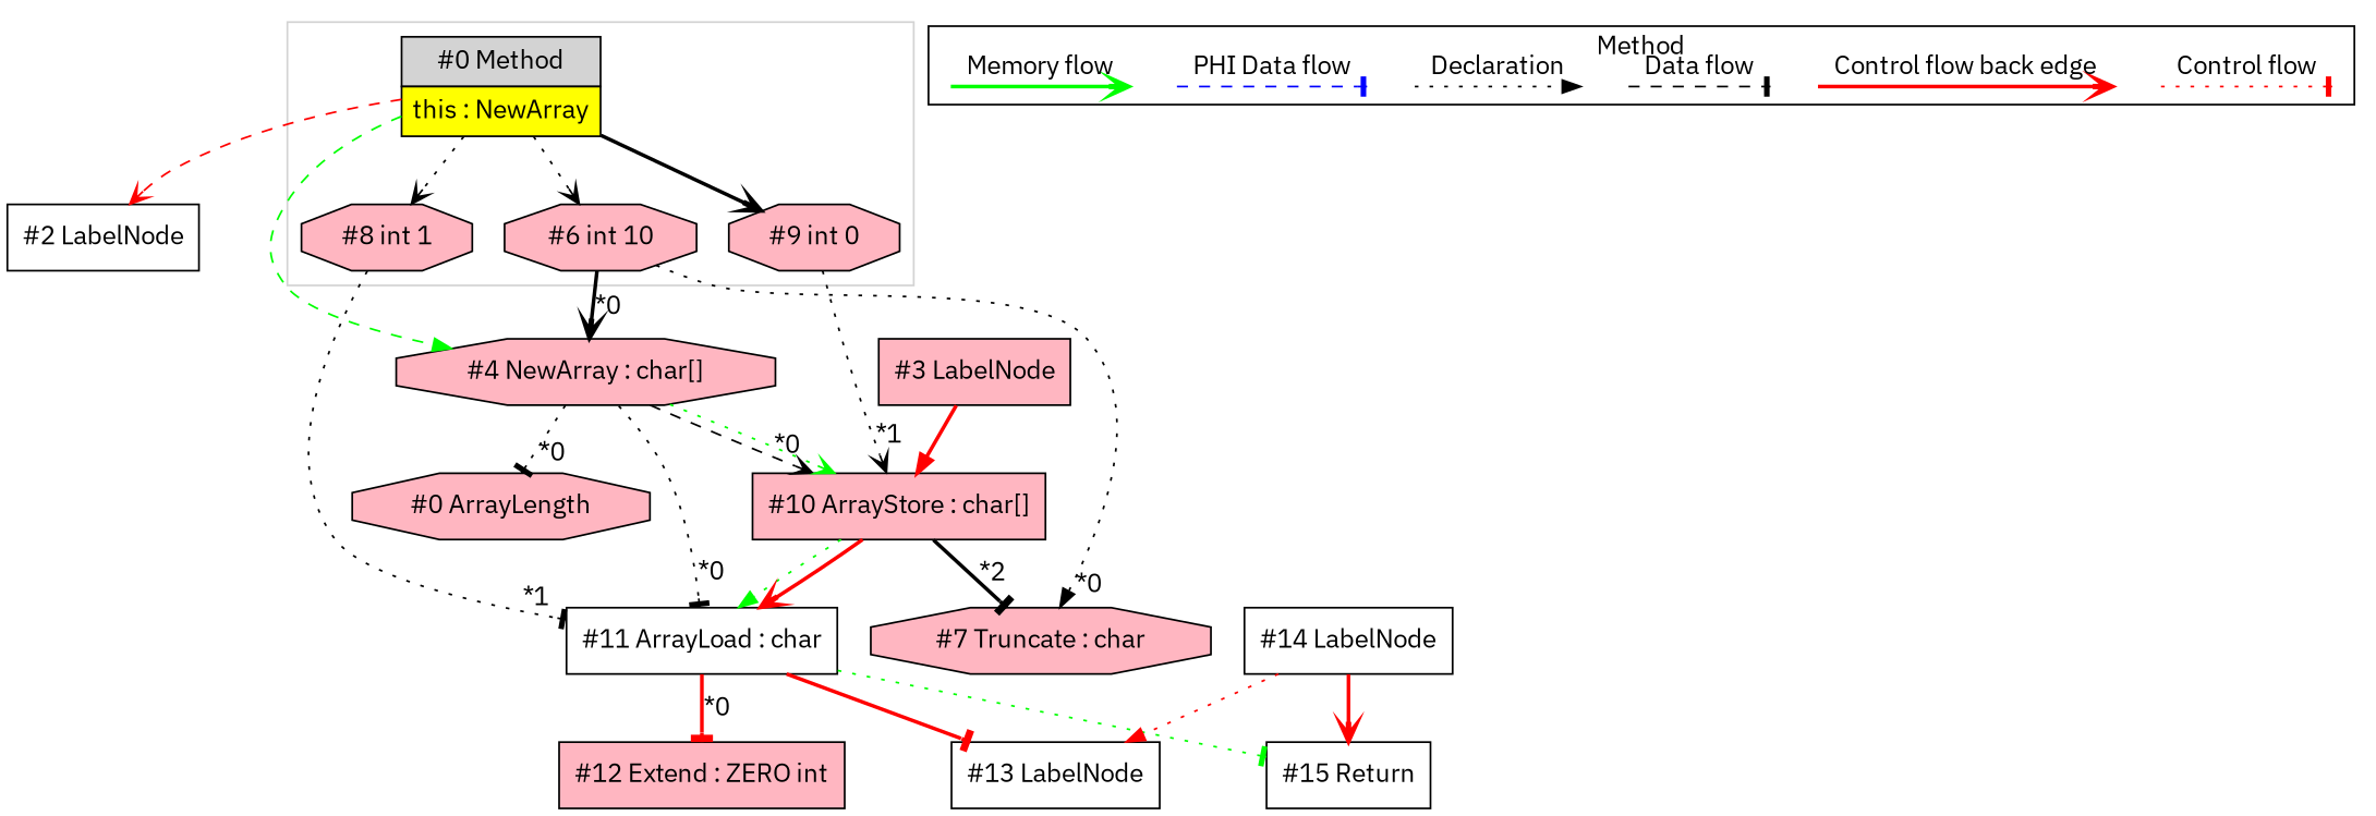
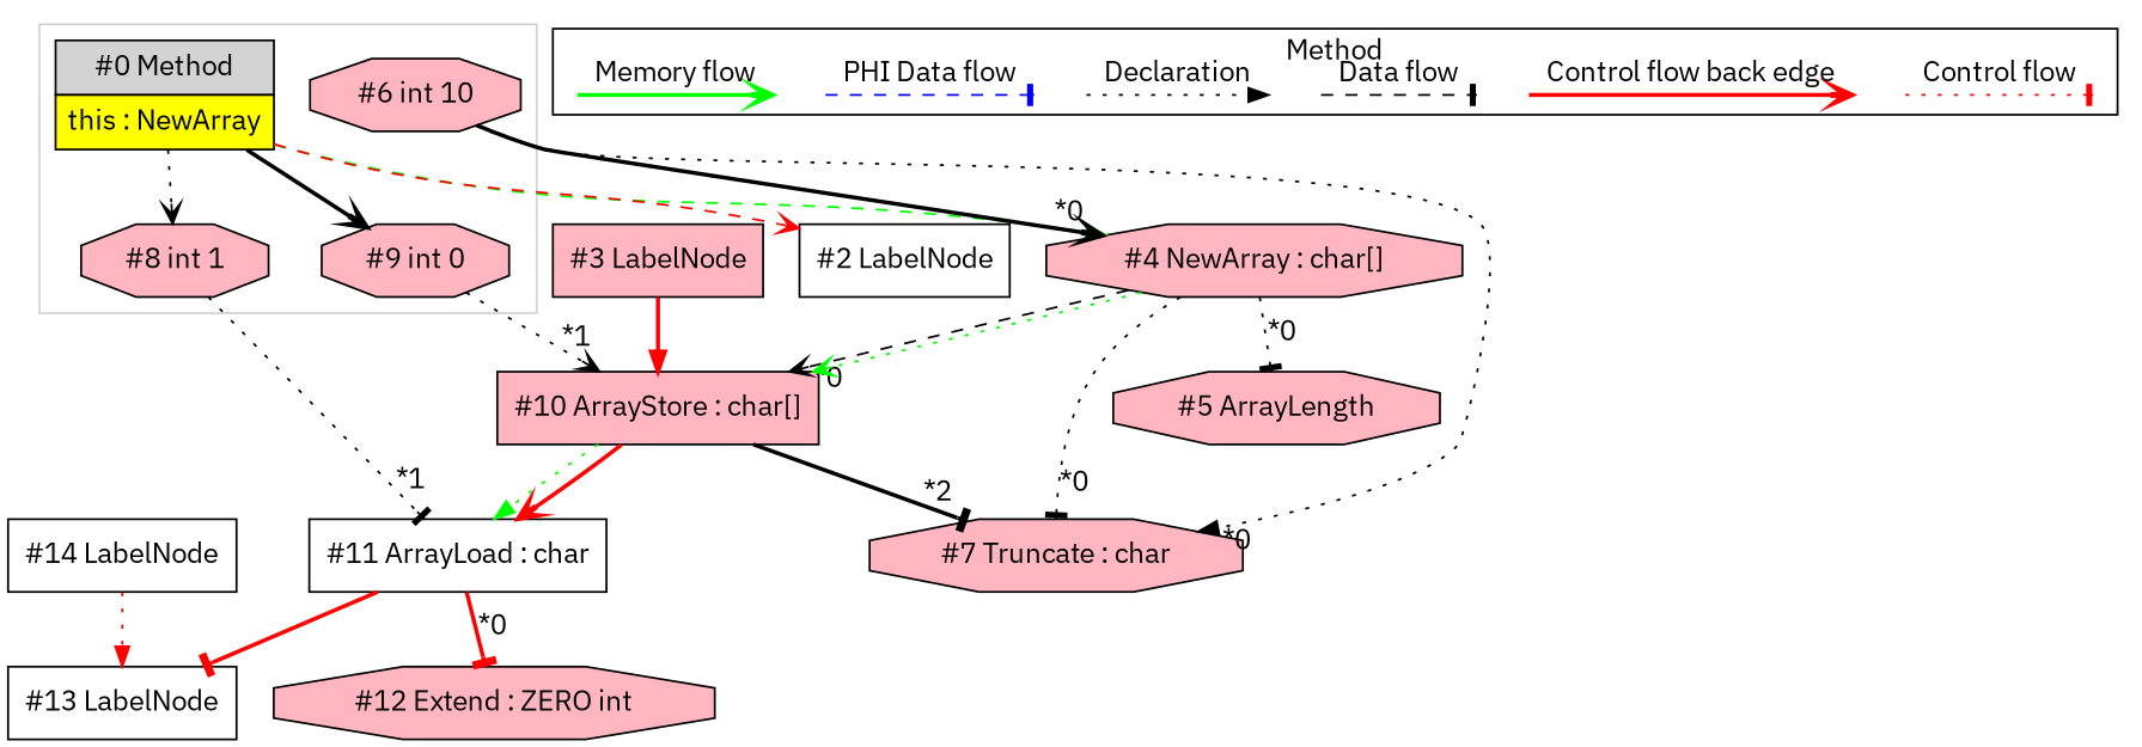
  digraph {
    fontname="IBM Plex Sans"
    node [fontname="IBM Plex Sans" shape=point style=filled]
    edge [arrowhead=vee fontname="IBM Plex Sans" style=dotted labeldistance=2]
    n1 [fillcolor=lightgrey label=<<table border="0" cellborder="1" cellspacing="0" cellpadding="5"><tr><td colspan="1">#0 Method</td></tr><tr><td port="prj1" bgcolor="yellow">this : NewArray</td></tr></table>> margin=0 shape=none]
    n2 [fillcolor=lightpink label="#9 int 0" shape=octagon]
    n3 [fillcolor=lightpink label="#6 int 10" shape=octagon]
    n4 [fillcolor=lightpink label="#8 int 1" shape=octagon]
    c0 [style=invis]
    c1 [style=invis]
    c2 [style=invis]
    c3 [style=invis]
    d0 [style=invis]
    d1 [style=invis]
    d2 [style=invis]
    d3 [style=invis]
    d4 [style=invis]
    d5 [style=invis]
    d6 [style=invis]
    d7 [style=invis]
    n17 [fillcolor=lightpink label="#4 NewArray : char[]" shape=octagon]
    n18 [fillcolor=white label="#2 LabelNode" shape=box]
    n19 [fillcolor=lightpink label="#10 ArrayStore : char[]" shape=box]
    n20 [fillcolor=lightpink label="#7 Truncate : char" shape=octagon]
    n21 [fillcolor=white label="#11 ArrayLoad : char" shape=box]
-   n22 [fillcolor=lightpink label="#0 ArrayLength" shape=octagon]
-   n23 [fillcolor=white label="#15 Return" shape=box]
+   n22 [fillcolor=lightpink label="#5 ArrayLength" shape=octagon]
    n24 [fillcolor=white label="#13 LabelNode" shape=box]
-   n25 [fillcolor=lightpink label="#12 Extend : ZERO int" shape=box]
+   n25 [fillcolor=lightpink label="#12 Extend : ZERO int" shape=octagon]
    n26 [fillcolor=lightpink label="#3 LabelNode" shape=box]
    n27 [fillcolor=white label="#14 LabelNode" shape=box]
    subgraph cluster_1 {
      color=lightgray
      n1
      n2
      n3
      n4
    }
    subgraph cluster_2 {
      label=Method
      subgraph sub_3 {
        label=Legend
        rank=same
        c0
        c1
        c2
        c3
        d0
        d1
        d2
        d3
        d4
        d5
        d6
        d7
      }
    }
    n1 -> n2 [style=bold labeldistance=""]
-   n1 -> n3 [labeldistance=""]
    n1 -> n4 [labeldistance=""]
    n1 -> n17 [arrowhead=normal color=green constraint=false style=dashed]
    n1 -> n18 [color=red fontcolor=red style=dashed]
    n2 -> n19 [headlabel="*1"]
    n3 -> n17 [headlabel="*0" style=bold]
    n3 -> n20 [arrowhead=normal headlabel="*0"]
    n4 -> n21 [arrowhead=tee headlabel="*1"]
    c0 -> c1 [arrowhead=tee color=red label="Control flow" labeldistance=""]
    c2 -> c3 [color=red label="Control flow back edge" style=bold labeldistance=""]
    d0 -> d1 [arrowhead=tee label="Data flow" style=dashed labeldistance=""]
    d2 -> d3 [arrowhead=normal label=Declaration labeldistance=""]
    d4 -> d5 [arrowhead=tee color=blue label="PHI Data flow" style=dashed labeldistance=""]
    d6 -> d7 [color=green label="Memory flow" style=bold labeldistance=""]
    n17 -> n19 [headlabel="*0" style=dashed]
    n17 -> n19 [color=green constraint=false]
-   n17 -> n21 [arrowhead=tee headlabel="*0"]
+   n17 -> n20 [arrowhead=tee headlabel="*0"]
    n17 -> n22 [arrowhead=tee headlabel="*0"]
    n19 -> n20 [arrowhead=tee headlabel="*2" style=bold]
    n19 -> n21 [arrowhead=normal color=green constraint=false]
    n19 -> n21 [color=red fontcolor=red style=bold]
-   n21 -> n23 [arrowhead=tee color=green constraint=false]
    n21 -> n24 [arrowhead=tee color=red fontcolor=red style=bold]
    n21 -> n25 [arrowhead=tee color=red headlabel="*0" style=bold]
    n26 -> n19 [arrowhead=normal color=red fontcolor=red style=bold]
-   n27 -> n23 [color=red fontcolor=red style=bold]
    n27 -> n24 [arrowhead=normal color=red fontcolor=red]
  }
